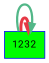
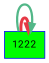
  digraph {
    rankdir=LR
    fontname="Roboto Mono"
    edge [fontname="Roboto Mono"]
-   n1 [fillcolor="#00fe00" label=1232 shape=box style=filled color=blue fontname="Roboto Mono"]
+   n1 [fillcolor="#00fe00" label=1222 shape=box style=filled color=blue fontname="Roboto Mono"]
    n1 -> n1 [color="#e63946" penwidth=4.00 style=solid]
    n1 -> n1 [color="#52b788" penwidth=3.00 style=bold]
  }
